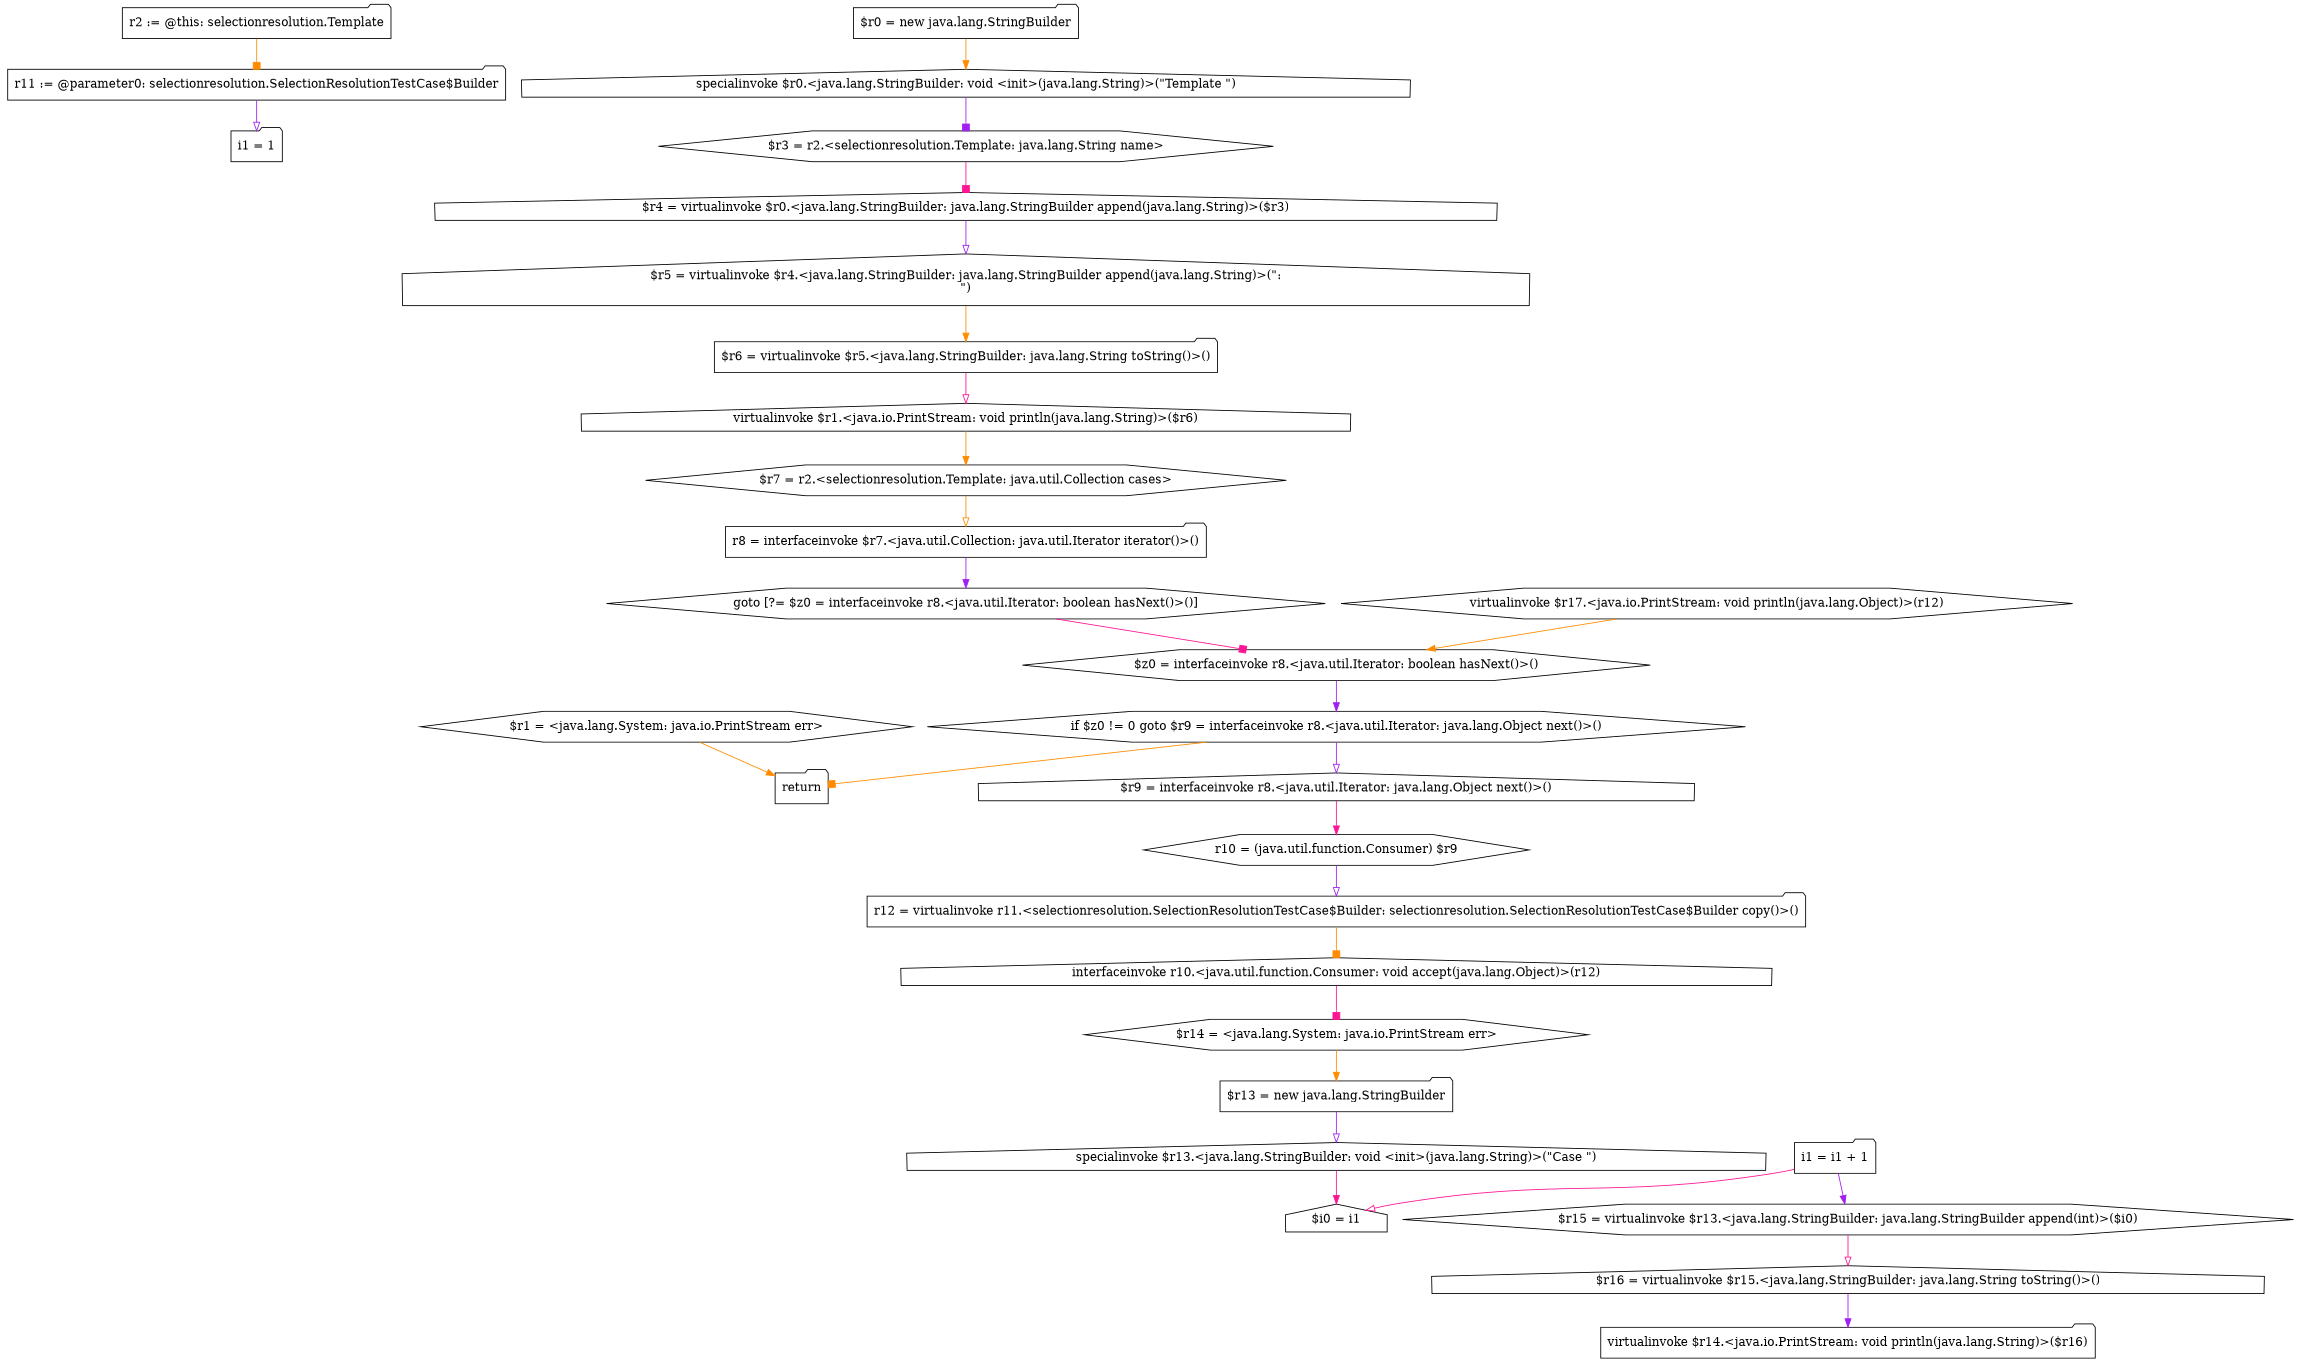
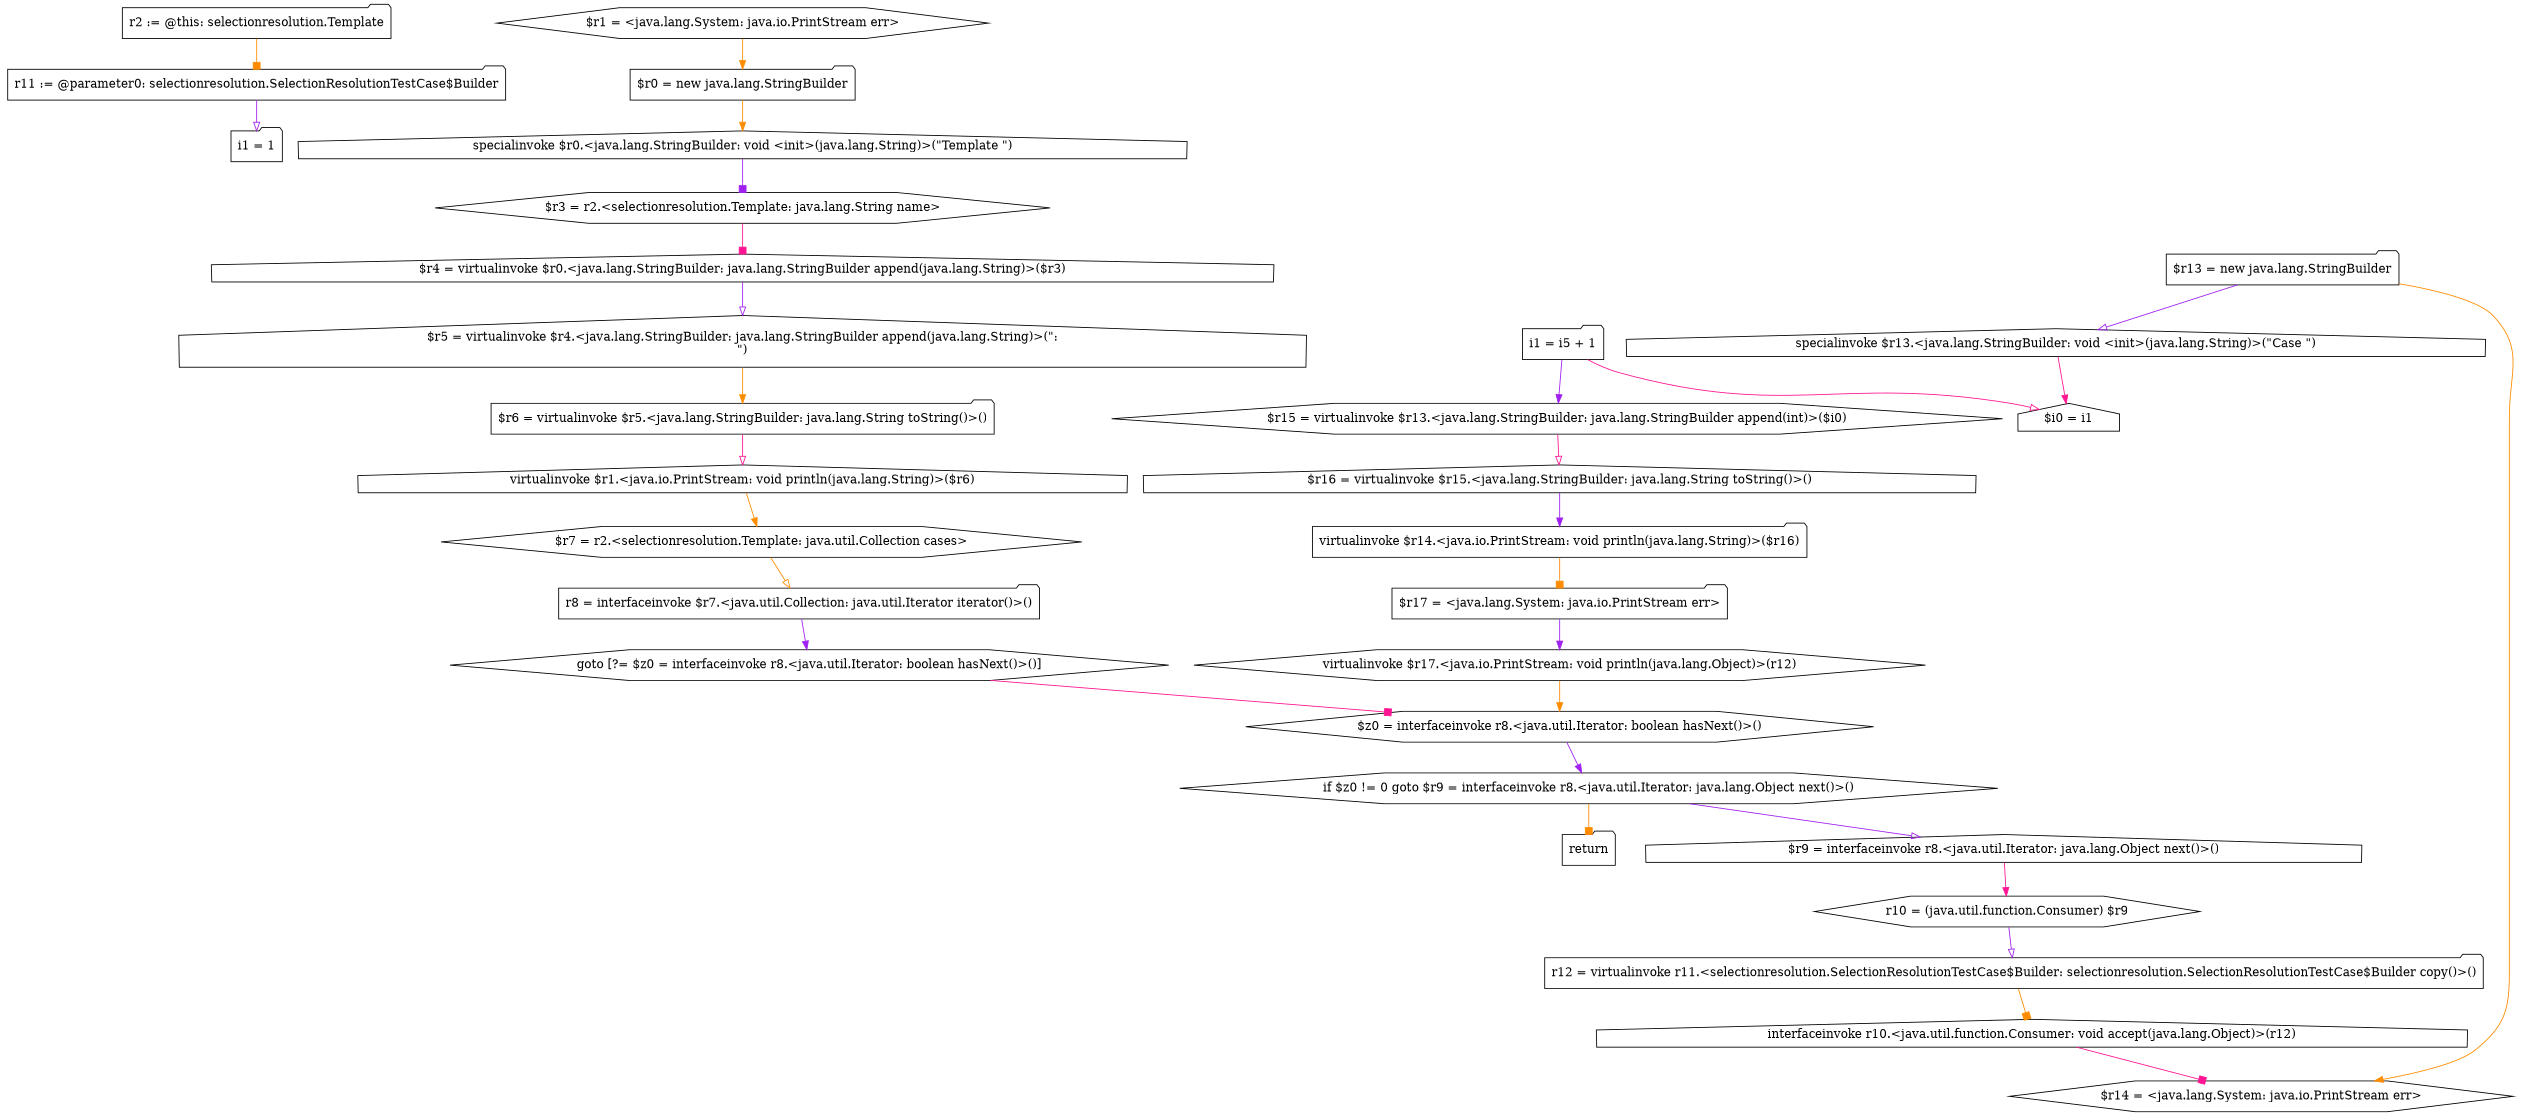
  digraph {
    node [shape=folder]
    edge [arrowhead=normal color=darkorange]
    "r2 := @this: selectionresolution.Template"
    "r11 := @parameter0: selectionresolution.SelectionResolutionTestCase$Builder"
    "i1 = 1"
    "$r1 = <java.lang.System: java.io.PrintStream err>" [shape=hexagon]
    "$r0 = new java.lang.StringBuilder"
    "specialinvoke $r0.<java.lang.StringBuilder: void <init>(java.lang.String)>(\"Template \")" [shape=house]
    "$r3 = r2.<selectionresolution.Template: java.lang.String name>" [shape=hexagon]
    "$r4 = virtualinvoke $r0.<java.lang.StringBuilder: java.lang.StringBuilder append(java.lang.String)>($r3)" [shape=house]
    "$r5 = virtualinvoke $r4.<java.lang.StringBuilder: java.lang.StringBuilder append(java.lang.String)>(\":\n\")" [shape=house]
    "$r6 = virtualinvoke $r5.<java.lang.StringBuilder: java.lang.String toString()>()"
    "virtualinvoke $r1.<java.io.PrintStream: void println(java.lang.String)>($r6)" [shape=house]
    "$r7 = r2.<selectionresolution.Template: java.util.Collection cases>" [shape=hexagon]
    "r8 = interfaceinvoke $r7.<java.util.Collection: java.util.Iterator iterator()>()"
    "goto [?= $z0 = interfaceinvoke r8.<java.util.Iterator: boolean hasNext()>()]" [shape=hexagon]
    "$z0 = interfaceinvoke r8.<java.util.Iterator: boolean hasNext()>()" [shape=hexagon]
    "if $z0 != 0 goto $r9 = interfaceinvoke r8.<java.util.Iterator: java.lang.Object next()>()" [shape=hexagon]
    "$r9 = interfaceinvoke r8.<java.util.Iterator: java.lang.Object next()>()" [shape=house]
    "r10 = (java.util.function.Consumer) $r9" [shape=hexagon]
    "r12 = virtualinvoke r11.<selectionresolution.SelectionResolutionTestCase$Builder: selectionresolution.SelectionResolutionTestCase$Builder copy()>()"
    "interfaceinvoke r10.<java.util.function.Consumer: void accept(java.lang.Object)>(r12)" [shape=house]
    "$r14 = <java.lang.System: java.io.PrintStream err>" [shape=hexagon]
    "$r13 = new java.lang.StringBuilder"
    "specialinvoke $r13.<java.lang.StringBuilder: void <init>(java.lang.String)>(\"Case \")" [shape=house]
    "$i0 = i1" [shape=house]
-   "i1 = i1 + 1"
+   "i1 = i1 + 1" [label="i1 = i5 + 1"]
    "$r15 = virtualinvoke $r13.<java.lang.StringBuilder: java.lang.StringBuilder append(int)>($i0)" [shape=hexagon]
    "$r16 = virtualinvoke $r15.<java.lang.StringBuilder: java.lang.String toString()>()" [shape=house]
    "virtualinvoke $r14.<java.io.PrintStream: void println(java.lang.String)>($r16)"
+   "$r17 = <java.lang.System: java.io.PrintStream err>"
    "virtualinvoke $r17.<java.io.PrintStream: void println(java.lang.Object)>(r12)" [shape=hexagon]
    return
    "r2 := @this: selectionresolution.Template" -> "r11 := @parameter0: selectionresolution.SelectionResolutionTestCase$Builder" [arrowhead=box]
    "r11 := @parameter0: selectionresolution.SelectionResolutionTestCase$Builder" -> "i1 = 1" [arrowhead=onormal color=purple]
-   "$r1 = <java.lang.System: java.io.PrintStream err>" -> return
+   "$r1 = <java.lang.System: java.io.PrintStream err>" -> "$r0 = new java.lang.StringBuilder"
    "$r0 = new java.lang.StringBuilder" -> "specialinvoke $r0.<java.lang.StringBuilder: void <init>(java.lang.String)>(\"Template \")"
    "specialinvoke $r0.<java.lang.StringBuilder: void <init>(java.lang.String)>(\"Template \")" -> "$r3 = r2.<selectionresolution.Template: java.lang.String name>" [arrowhead=box color=purple]
    "$r3 = r2.<selectionresolution.Template: java.lang.String name>" -> "$r4 = virtualinvoke $r0.<java.lang.StringBuilder: java.lang.StringBuilder append(java.lang.String)>($r3)" [arrowhead=box color=deeppink]
    "$r4 = virtualinvoke $r0.<java.lang.StringBuilder: java.lang.StringBuilder append(java.lang.String)>($r3)" -> "$r5 = virtualinvoke $r4.<java.lang.StringBuilder: java.lang.StringBuilder append(java.lang.String)>(\":\n\")" [arrowhead=onormal color=purple]
    "$r5 = virtualinvoke $r4.<java.lang.StringBuilder: java.lang.StringBuilder append(java.lang.String)>(\":\n\")" -> "$r6 = virtualinvoke $r5.<java.lang.StringBuilder: java.lang.String toString()>()"
    "$r6 = virtualinvoke $r5.<java.lang.StringBuilder: java.lang.String toString()>()" -> "virtualinvoke $r1.<java.io.PrintStream: void println(java.lang.String)>($r6)" [arrowhead=onormal color=deeppink]
    "virtualinvoke $r1.<java.io.PrintStream: void println(java.lang.String)>($r6)" -> "$r7 = r2.<selectionresolution.Template: java.util.Collection cases>"
    "$r7 = r2.<selectionresolution.Template: java.util.Collection cases>" -> "r8 = interfaceinvoke $r7.<java.util.Collection: java.util.Iterator iterator()>()" [arrowhead=onormal]
    "r8 = interfaceinvoke $r7.<java.util.Collection: java.util.Iterator iterator()>()" -> "goto [?= $z0 = interfaceinvoke r8.<java.util.Iterator: boolean hasNext()>()]" [color=purple]
    "goto [?= $z0 = interfaceinvoke r8.<java.util.Iterator: boolean hasNext()>()]" -> "$z0 = interfaceinvoke r8.<java.util.Iterator: boolean hasNext()>()" [arrowhead=box color=deeppink]
    "$z0 = interfaceinvoke r8.<java.util.Iterator: boolean hasNext()>()" -> "if $z0 != 0 goto $r9 = interfaceinvoke r8.<java.util.Iterator: java.lang.Object next()>()" [color=purple]
    "if $z0 != 0 goto $r9 = interfaceinvoke r8.<java.util.Iterator: java.lang.Object next()>()" -> "$r9 = interfaceinvoke r8.<java.util.Iterator: java.lang.Object next()>()" [arrowhead=onormal color=purple]
    "if $z0 != 0 goto $r9 = interfaceinvoke r8.<java.util.Iterator: java.lang.Object next()>()" -> return [arrowhead=box]
    "$r9 = interfaceinvoke r8.<java.util.Iterator: java.lang.Object next()>()" -> "r10 = (java.util.function.Consumer) $r9" [color=deeppink]
    "r10 = (java.util.function.Consumer) $r9" -> "r12 = virtualinvoke r11.<selectionresolution.SelectionResolutionTestCase$Builder: selectionresolution.SelectionResolutionTestCase$Builder copy()>()" [arrowhead=onormal color=purple]
    "r12 = virtualinvoke r11.<selectionresolution.SelectionResolutionTestCase$Builder: selectionresolution.SelectionResolutionTestCase$Builder copy()>()" -> "interfaceinvoke r10.<java.util.function.Consumer: void accept(java.lang.Object)>(r12)" [arrowhead=box]
    "interfaceinvoke r10.<java.util.function.Consumer: void accept(java.lang.Object)>(r12)" -> "$r14 = <java.lang.System: java.io.PrintStream err>" [arrowhead=box color=deeppink]
-   "$r14 = <java.lang.System: java.io.PrintStream err>" -> "$r13 = new java.lang.StringBuilder"
+   "$r13 = new java.lang.StringBuilder" -> "$r14 = <java.lang.System: java.io.PrintStream err>"
    "$r13 = new java.lang.StringBuilder" -> "specialinvoke $r13.<java.lang.StringBuilder: void <init>(java.lang.String)>(\"Case \")" [arrowhead=onormal color=purple]
    "specialinvoke $r13.<java.lang.StringBuilder: void <init>(java.lang.String)>(\"Case \")" -> "$i0 = i1" [color=deeppink]
    "i1 = i1 + 1" -> "$i0 = i1" [arrowhead=onormal color=deeppink]
    "i1 = i1 + 1" -> "$r15 = virtualinvoke $r13.<java.lang.StringBuilder: java.lang.StringBuilder append(int)>($i0)" [color=purple]
    "$r15 = virtualinvoke $r13.<java.lang.StringBuilder: java.lang.StringBuilder append(int)>($i0)" -> "$r16 = virtualinvoke $r15.<java.lang.StringBuilder: java.lang.String toString()>()" [arrowhead=onormal color=deeppink]
    "$r16 = virtualinvoke $r15.<java.lang.StringBuilder: java.lang.String toString()>()" -> "virtualinvoke $r14.<java.io.PrintStream: void println(java.lang.String)>($r16)" [color=purple]
+   "virtualinvoke $r14.<java.io.PrintStream: void println(java.lang.String)>($r16)" -> "$r17 = <java.lang.System: java.io.PrintStream err>" [arrowhead=box]
+   "$r17 = <java.lang.System: java.io.PrintStream err>" -> "virtualinvoke $r17.<java.io.PrintStream: void println(java.lang.Object)>(r12)" [color=purple]
    "virtualinvoke $r17.<java.io.PrintStream: void println(java.lang.Object)>(r12)" -> "$z0 = interfaceinvoke r8.<java.util.Iterator: boolean hasNext()>()"
  }
